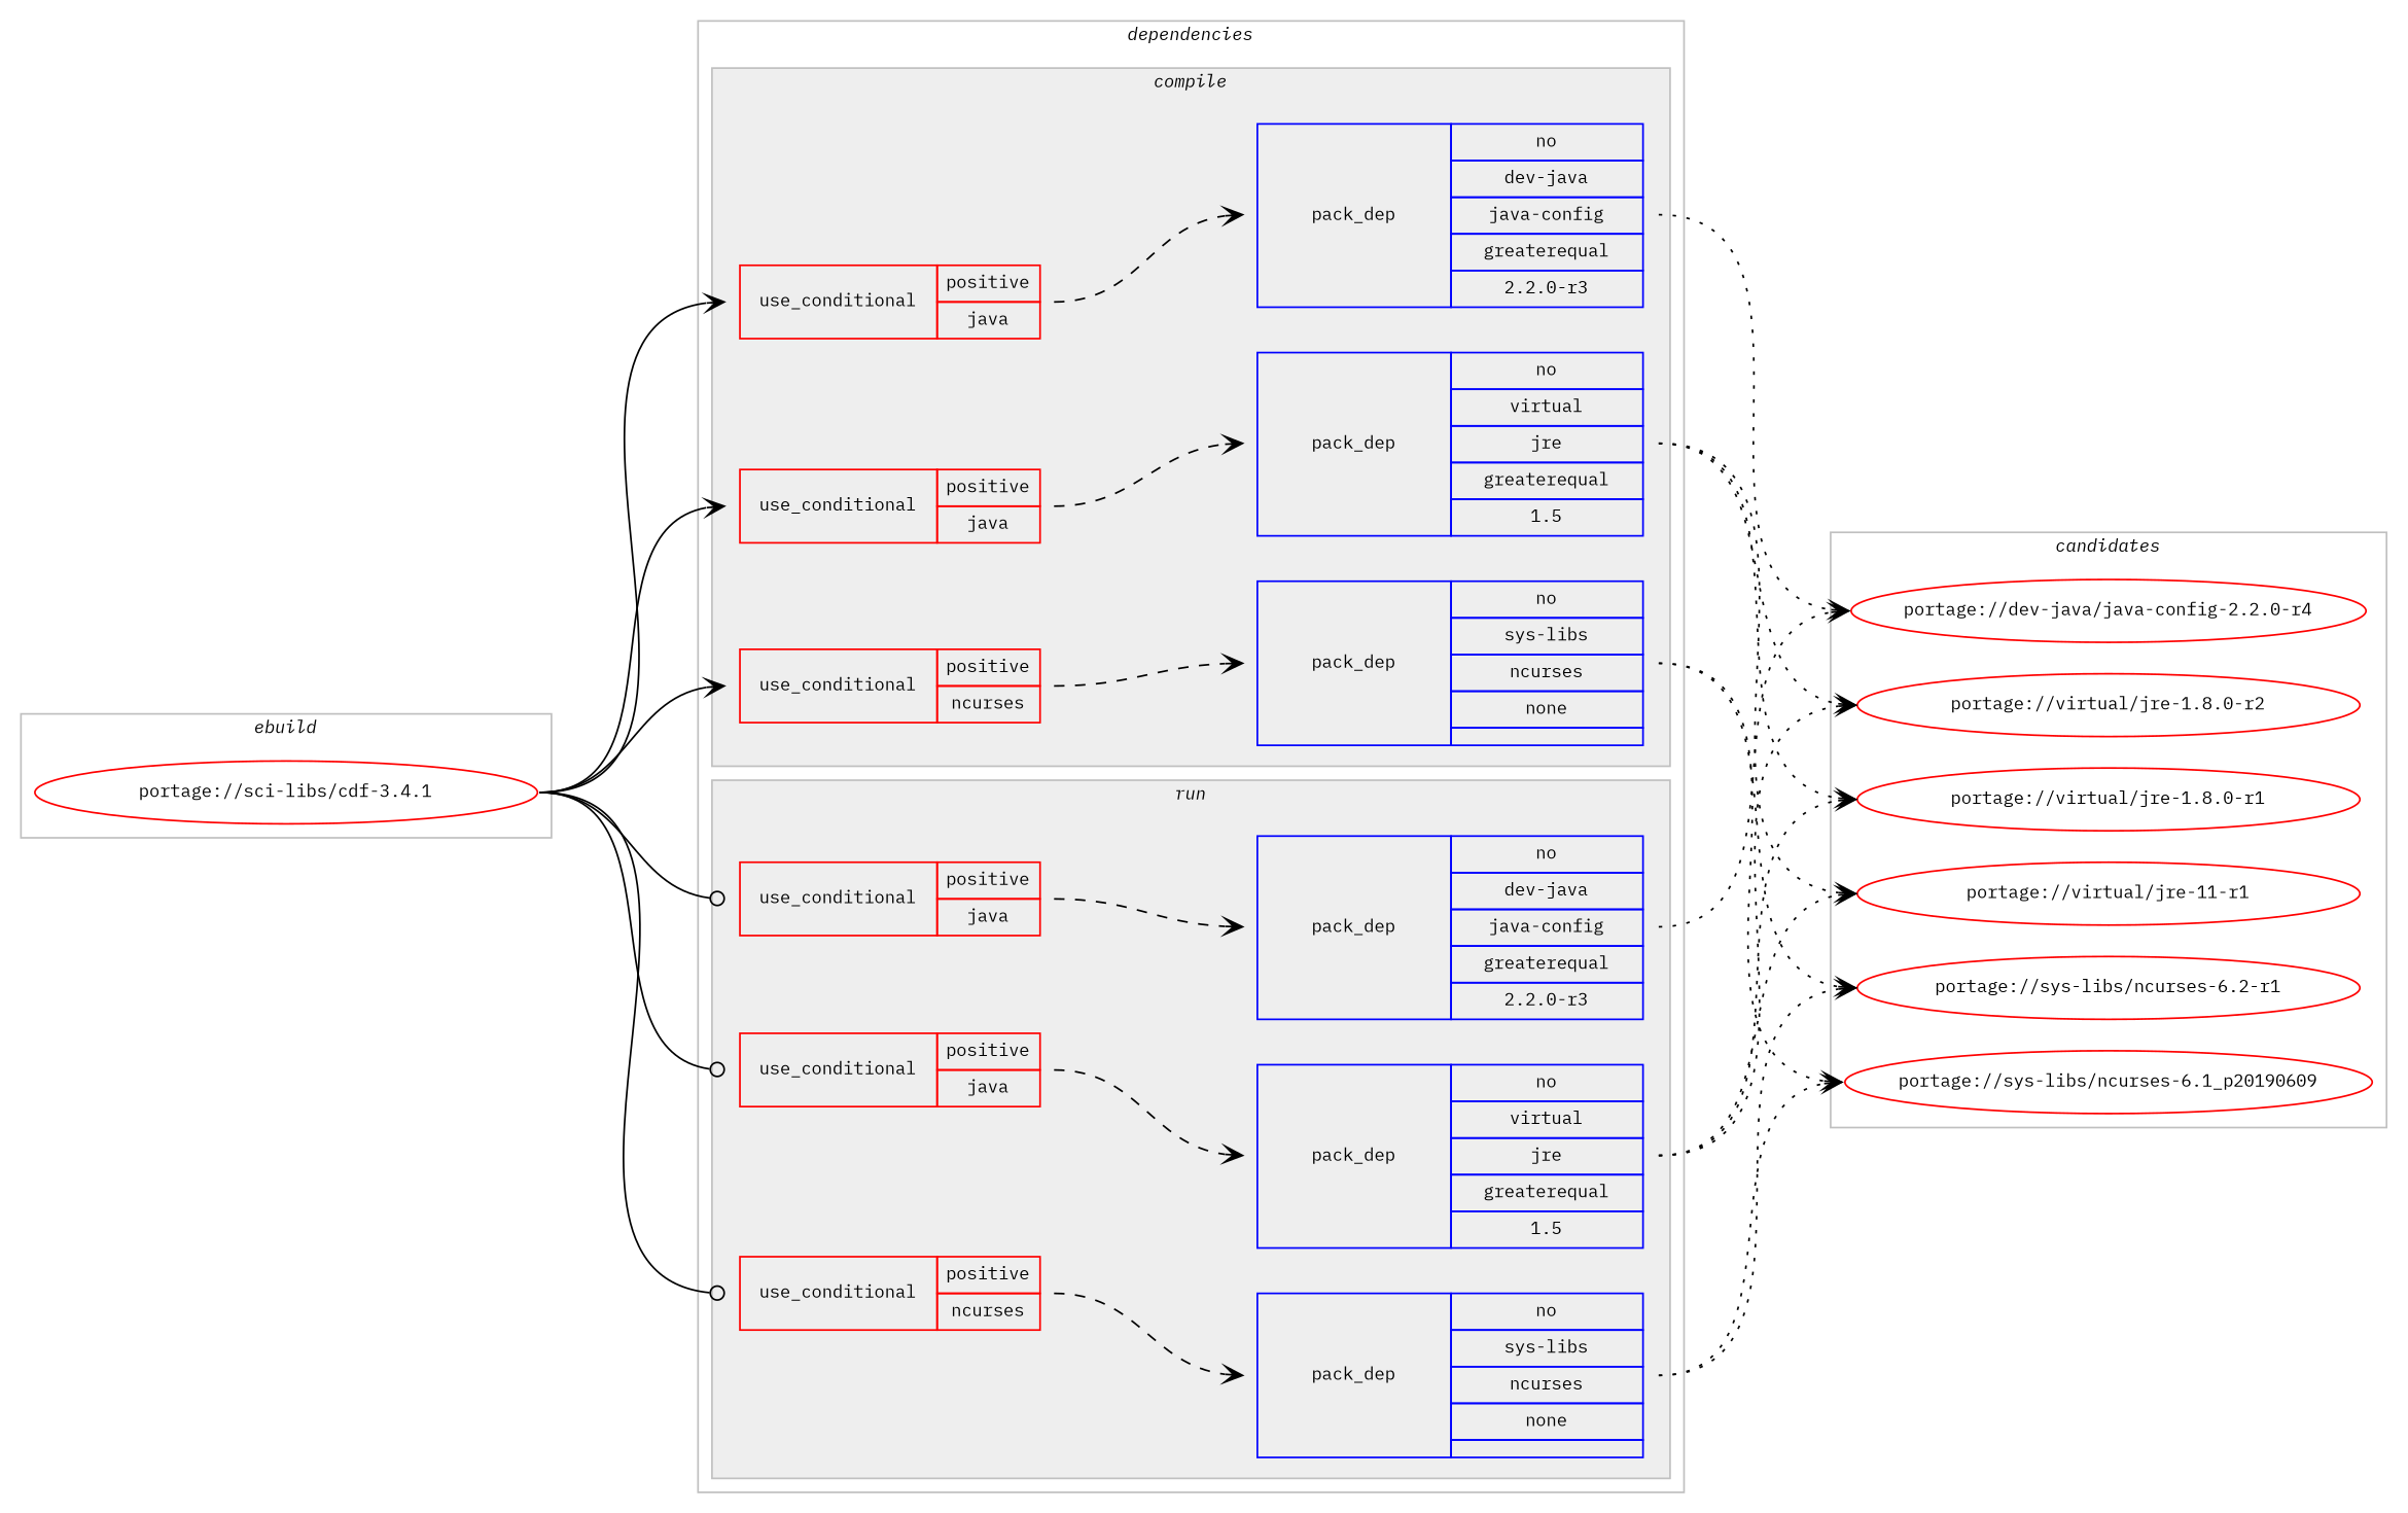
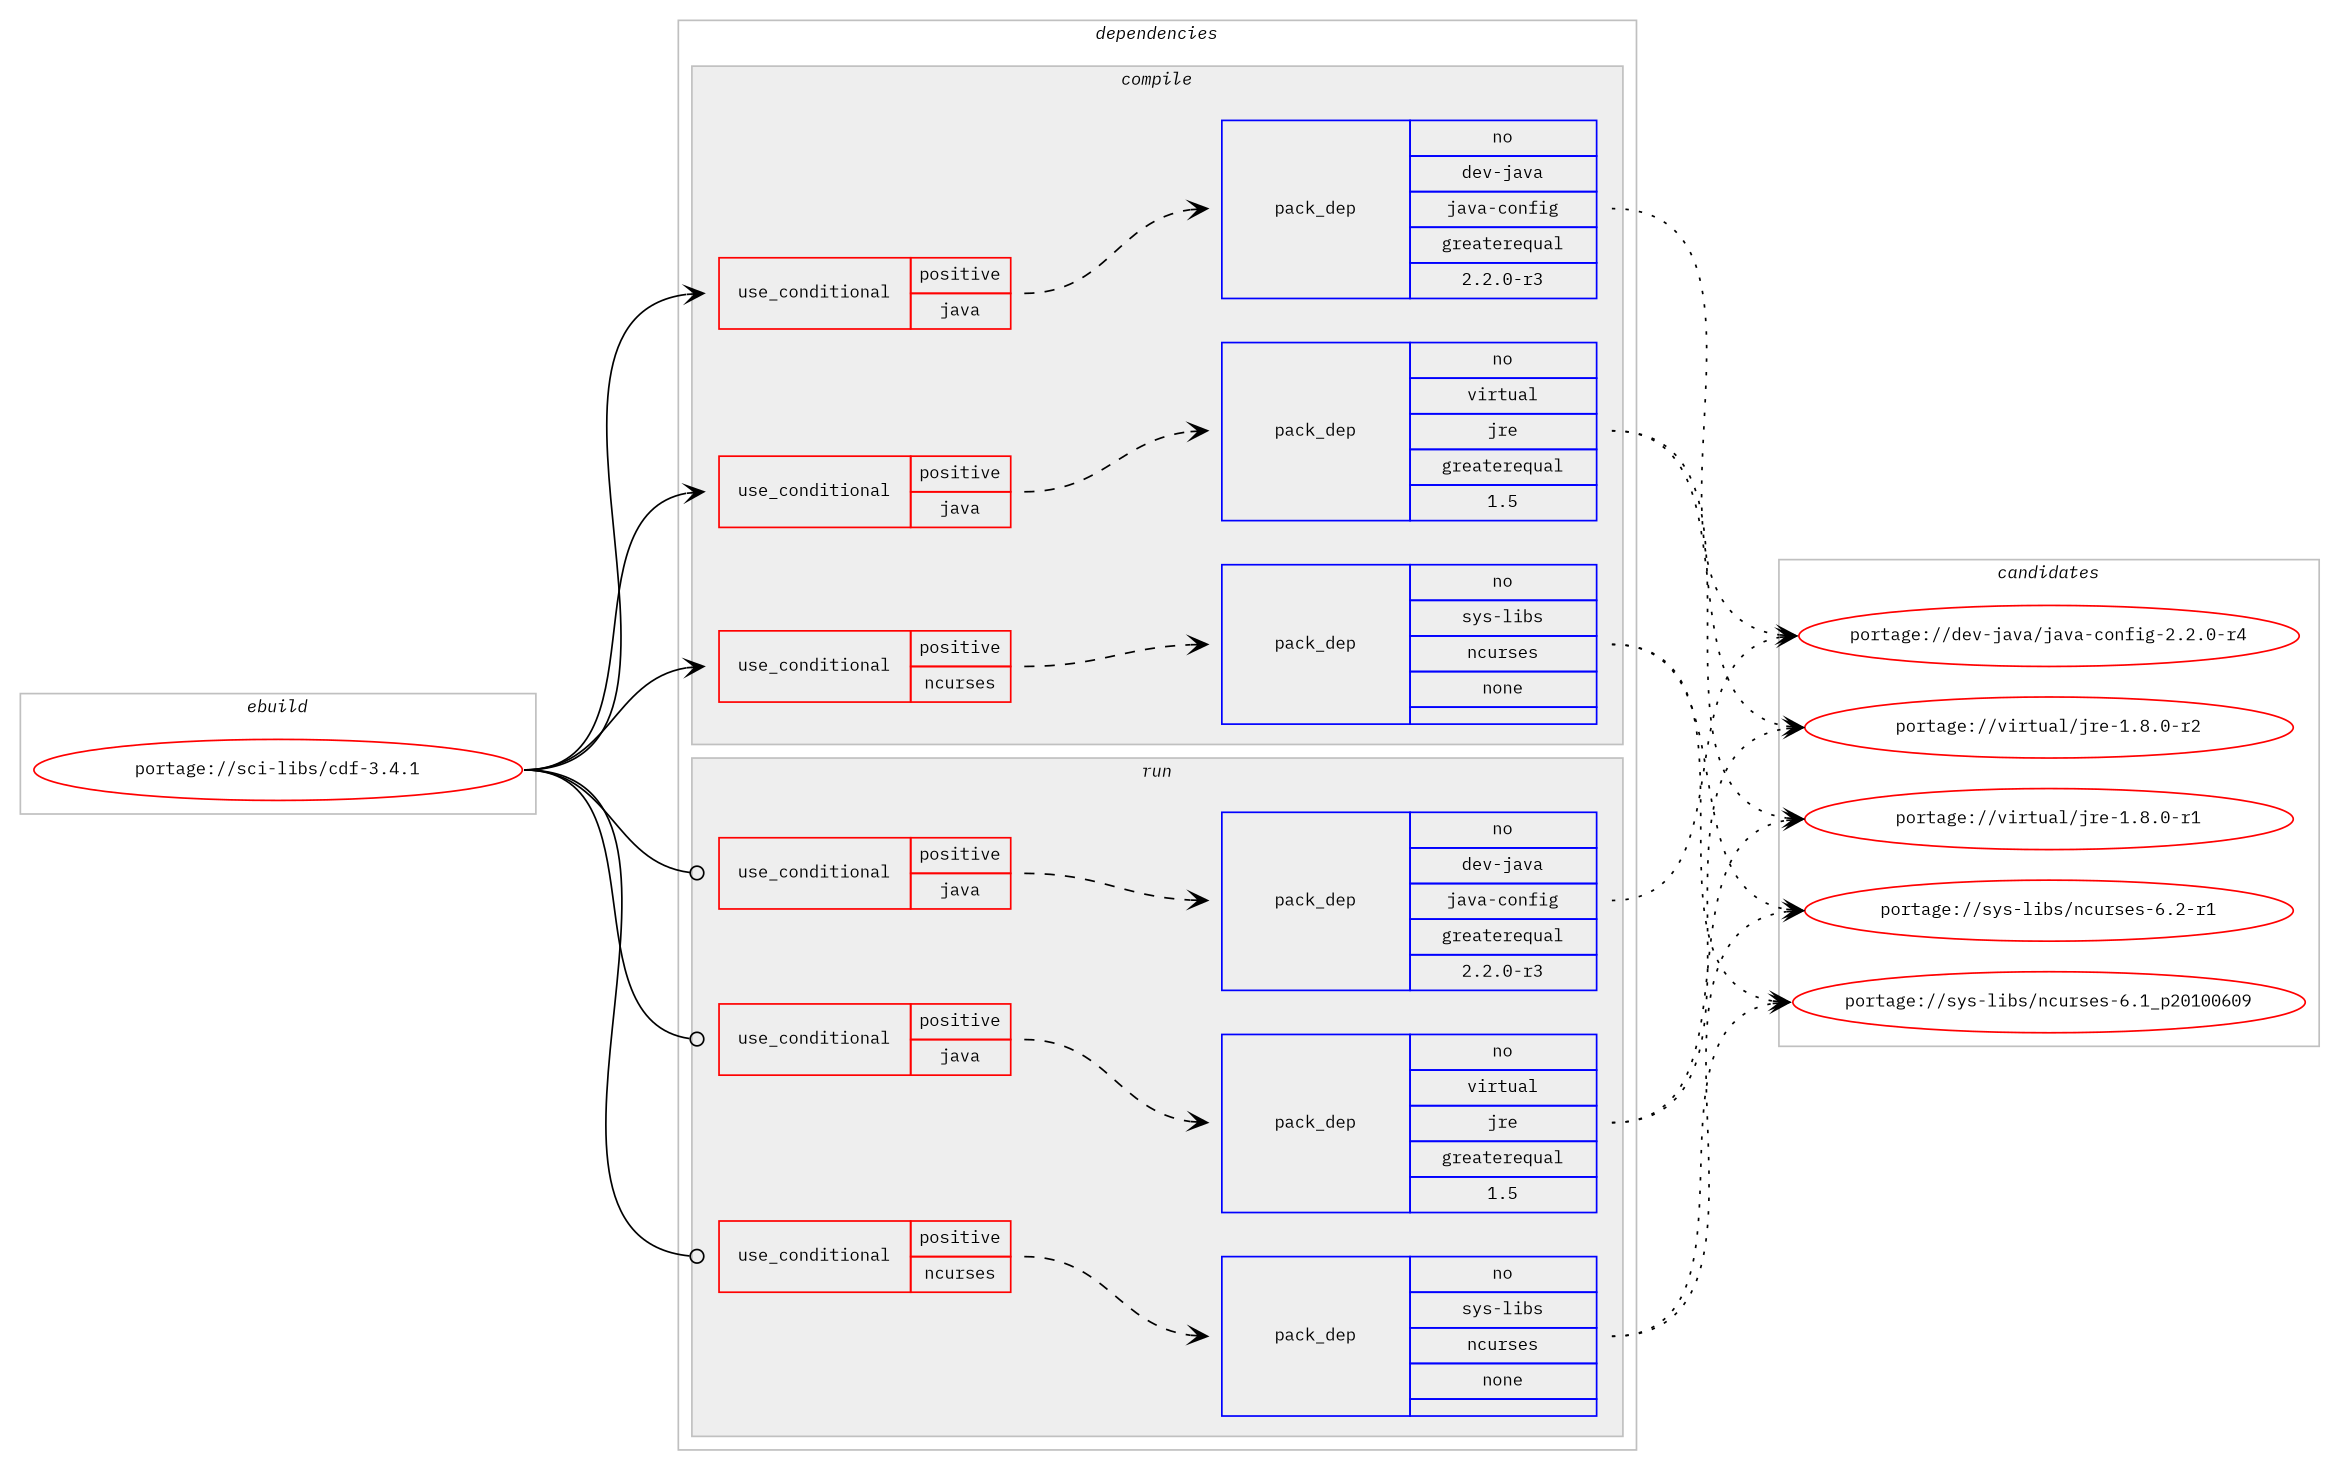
  digraph {
    compound=true
    concentrate=true
    fontname="IBM Plex Mono"
    fontsize=10
    newrank=true
    rankdir=LR
    ranksep=1.5
    node [color=red fontname="IBM Plex Mono" fontsize=10 shape=none]
    edge [arrowhead=vee fontname="IBM Plex Mono" headport=w style=dotted tailport=e weight=20]
    n1 [label="portage://sci-libs/cdf-3.4.1" width=4 shape=""]
    n2 [color=blue label=<<TABLE BORDER="0" CELLBORDER="1" CELLSPACING="0" CELLPADDING="4" WIDTH="220"><TR><TD ROWSPAN="6" CELLPADDING="30">pack_dep</TD></TR><TR><TD WIDTH="110">no</TD></TR><TR><TD>dev-java</TD></TR><TR><TD>java-config</TD></TR><TR><TD>greaterequal</TD></TR><TR><TD>2.2.0-r3</TD></TR></TABLE>>]
    n3 [label=<<TABLE BORDER="0" CELLBORDER="1" CELLSPACING="0" CELLPADDING="4"><TR><TD ROWSPAN="3" CELLPADDING="10">use_conditional</TD></TR><TR><TD>positive</TD></TR><TR><TD>java</TD></TR></TABLE>>]
    n4 [color=blue label=<<TABLE BORDER="0" CELLBORDER="1" CELLSPACING="0" CELLPADDING="4" WIDTH="220"><TR><TD ROWSPAN="6" CELLPADDING="30">pack_dep</TD></TR><TR><TD WIDTH="110">no</TD></TR><TR><TD>virtual</TD></TR><TR><TD>jre</TD></TR><TR><TD>greaterequal</TD></TR><TR><TD>1.5</TD></TR></TABLE>>]
    n5 [label=<<TABLE BORDER="0" CELLBORDER="1" CELLSPACING="0" CELLPADDING="4"><TR><TD ROWSPAN="3" CELLPADDING="10">use_conditional</TD></TR><TR><TD>positive</TD></TR><TR><TD>java</TD></TR></TABLE>>]
    n6 [color=blue label=<<TABLE BORDER="0" CELLBORDER="1" CELLSPACING="0" CELLPADDING="4" WIDTH="220"><TR><TD ROWSPAN="6" CELLPADDING="30">pack_dep</TD></TR><TR><TD WIDTH="110">no</TD></TR><TR><TD>sys-libs</TD></TR><TR><TD>ncurses</TD></TR><TR><TD>none</TD></TR><TR><TD></TD></TR></TABLE>>]
    n7 [label=<<TABLE BORDER="0" CELLBORDER="1" CELLSPACING="0" CELLPADDING="4"><TR><TD ROWSPAN="3" CELLPADDING="10">use_conditional</TD></TR><TR><TD>positive</TD></TR><TR><TD>ncurses</TD></TR></TABLE>>]
    n8 [color=blue label=<<TABLE BORDER="0" CELLBORDER="1" CELLSPACING="0" CELLPADDING="4" WIDTH="220"><TR><TD ROWSPAN="6" CELLPADDING="30">pack_dep</TD></TR><TR><TD WIDTH="110">no</TD></TR><TR><TD>dev-java</TD></TR><TR><TD>java-config</TD></TR><TR><TD>greaterequal</TD></TR><TR><TD>2.2.0-r3</TD></TR></TABLE>>]
    n9 [label=<<TABLE BORDER="0" CELLBORDER="1" CELLSPACING="0" CELLPADDING="4"><TR><TD ROWSPAN="3" CELLPADDING="10">use_conditional</TD></TR><TR><TD>positive</TD></TR><TR><TD>java</TD></TR></TABLE>>]
    n10 [color=blue label=<<TABLE BORDER="0" CELLBORDER="1" CELLSPACING="0" CELLPADDING="4" WIDTH="220"><TR><TD ROWSPAN="6" CELLPADDING="30">pack_dep</TD></TR><TR><TD WIDTH="110">no</TD></TR><TR><TD>virtual</TD></TR><TR><TD>jre</TD></TR><TR><TD>greaterequal</TD></TR><TR><TD>1.5</TD></TR></TABLE>>]
    n11 [label=<<TABLE BORDER="0" CELLBORDER="1" CELLSPACING="0" CELLPADDING="4"><TR><TD ROWSPAN="3" CELLPADDING="10">use_conditional</TD></TR><TR><TD>positive</TD></TR><TR><TD>java</TD></TR></TABLE>>]
    n12 [color=blue label=<<TABLE BORDER="0" CELLBORDER="1" CELLSPACING="0" CELLPADDING="4" WIDTH="220"><TR><TD ROWSPAN="6" CELLPADDING="30">pack_dep</TD></TR><TR><TD WIDTH="110">no</TD></TR><TR><TD>sys-libs</TD></TR><TR><TD>ncurses</TD></TR><TR><TD>none</TD></TR><TR><TD></TD></TR></TABLE>>]
    n13 [label=<<TABLE BORDER="0" CELLBORDER="1" CELLSPACING="0" CELLPADDING="4"><TR><TD ROWSPAN="3" CELLPADDING="10">use_conditional</TD></TR><TR><TD>positive</TD></TR><TR><TD>ncurses</TD></TR></TABLE>>]
    n14 [label="portage://dev-java/java-config-2.2.0-r4" width=4 shape=""]
-   n15 [label="portage://virtual/jre-11-r1" width=4 shape=""]
    n16 [label="portage://virtual/jre-1.8.0-r2" width=4 shape=""]
    n17 [label="portage://virtual/jre-1.8.0-r1" width=4 shape=""]
    n18 [label="portage://sys-libs/ncurses-6.2-r1" width=4 shape=""]
-   n19 [label="portage://sys-libs/ncurses-6.1_p20190609" width=4 shape=""]
+   n19 [label="portage://sys-libs/ncurses-6.1_p20100609" width=4 shape=""]
    subgraph cluster_1 {
      color=gray
      label=<<i>ebuild</i>>
      rank=same
      n1
    }
    subgraph cluster_2 {
      color=gray
      label=<<i>dependencies</i>>
      subgraph cluster_3 {
        color=gray
        fillcolor="#eeeeee"
        label=<<i>compile</i>>
        style=filled
        subgraph sub_4 {
          color=gray
          fillcolor="#eeeeee"
          label=<<i>compile</i>>
          style=filled
          n3
          subgraph sub_5 {
            color=gray
            fillcolor="#eeeeee"
            label=<<i>compile</i>>
            style=filled
            n2
          }
        }
        subgraph sub_6 {
          color=gray
          fillcolor="#eeeeee"
          label=<<i>compile</i>>
          style=filled
          n5
          subgraph sub_7 {
            color=gray
            fillcolor="#eeeeee"
            label=<<i>compile</i>>
            style=filled
            n4
          }
        }
        subgraph sub_8 {
          color=gray
          fillcolor="#eeeeee"
          label=<<i>compile</i>>
          style=filled
          n7
          subgraph sub_9 {
            color=gray
            fillcolor="#eeeeee"
            label=<<i>compile</i>>
            style=filled
            n6
          }
        }
      }
      subgraph cluster_10 {
        color=gray
        fillcolor="#eeeeee"
        label=<<i>compile and run</i>>
        style=filled
      }
      subgraph cluster_11 {
        color=gray
        fillcolor="#eeeeee"
        label=<<i>run</i>>
        style=filled
        subgraph sub_12 {
          color=gray
          fillcolor="#eeeeee"
          label=<<i>run</i>>
          style=filled
          n9
          subgraph sub_13 {
            color=gray
            fillcolor="#eeeeee"
            label=<<i>run</i>>
            style=filled
            n8
          }
        }
        subgraph sub_14 {
          color=gray
          fillcolor="#eeeeee"
          label=<<i>run</i>>
          style=filled
          n11
          subgraph sub_15 {
            color=gray
            fillcolor="#eeeeee"
            label=<<i>run</i>>
            style=filled
            n10
          }
        }
        subgraph sub_16 {
          color=gray
          fillcolor="#eeeeee"
          label=<<i>run</i>>
          style=filled
          n13
          subgraph sub_17 {
            color=gray
            fillcolor="#eeeeee"
            label=<<i>run</i>>
            style=filled
            n12
          }
        }
      }
    }
    subgraph cluster_18 {
      color=gray
      label=<<i>candidates</i>>
      rank=same
      subgraph sub_19 {
        color=black
        label=<<i>candidates</i>>
        nodesep=1
        rank=same
        n14
      }
      subgraph sub_20 {
        color=black
        label=<<i>candidates</i>>
        nodesep=1
        rank=same
-       n15
        n16
        n17
      }
      subgraph sub_21 {
        color=black
        label=<<i>candidates</i>>
        nodesep=1
        rank=same
        n18
        n19
      }
      subgraph sub_22 {
        color=black
        label=<<i>candidates</i>>
        nodesep=1
        rank=same
        n14
      }
      subgraph sub_23 {
        color=black
        label=<<i>candidates</i>>
        nodesep=1
        rank=same
-       n15
        n16
        n17
      }
      subgraph sub_24 {
        color=black
        label=<<i>candidates</i>>
        nodesep=1
        rank=same
        n18
        n19
      }
    }
    n1 -> n3 [style=solid]
    n1 -> n5 [style=solid]
    n1 -> n7 [style=solid]
    n1 -> n9 [arrowhead=odot style=solid]
    n1 -> n11 [arrowhead=odot style=solid]
    n1 -> n13 [arrowhead=odot style=solid]
    n2 -> n14 [weight=100]
    n3 -> n2 [style=dashed]
-   n4 -> n15 [weight=100]
    n4 -> n16 [weight=100]
    n4 -> n17 [weight=100]
    n5 -> n4 [style=dashed]
    n6 -> n18 [weight=100]
    n6 -> n19 [weight=100]
    n7 -> n6 [style=dashed]
    n8 -> n14 [weight=100]
    n9 -> n8 [style=dashed]
-   n10 -> n15 [weight=100]
    n10 -> n16 [weight=100]
    n10 -> n17 [weight=100]
    n11 -> n10 [style=dashed]
    n12 -> n18 [weight=100]
    n12 -> n19 [weight=100]
    n13 -> n12 [style=dashed]
  }
